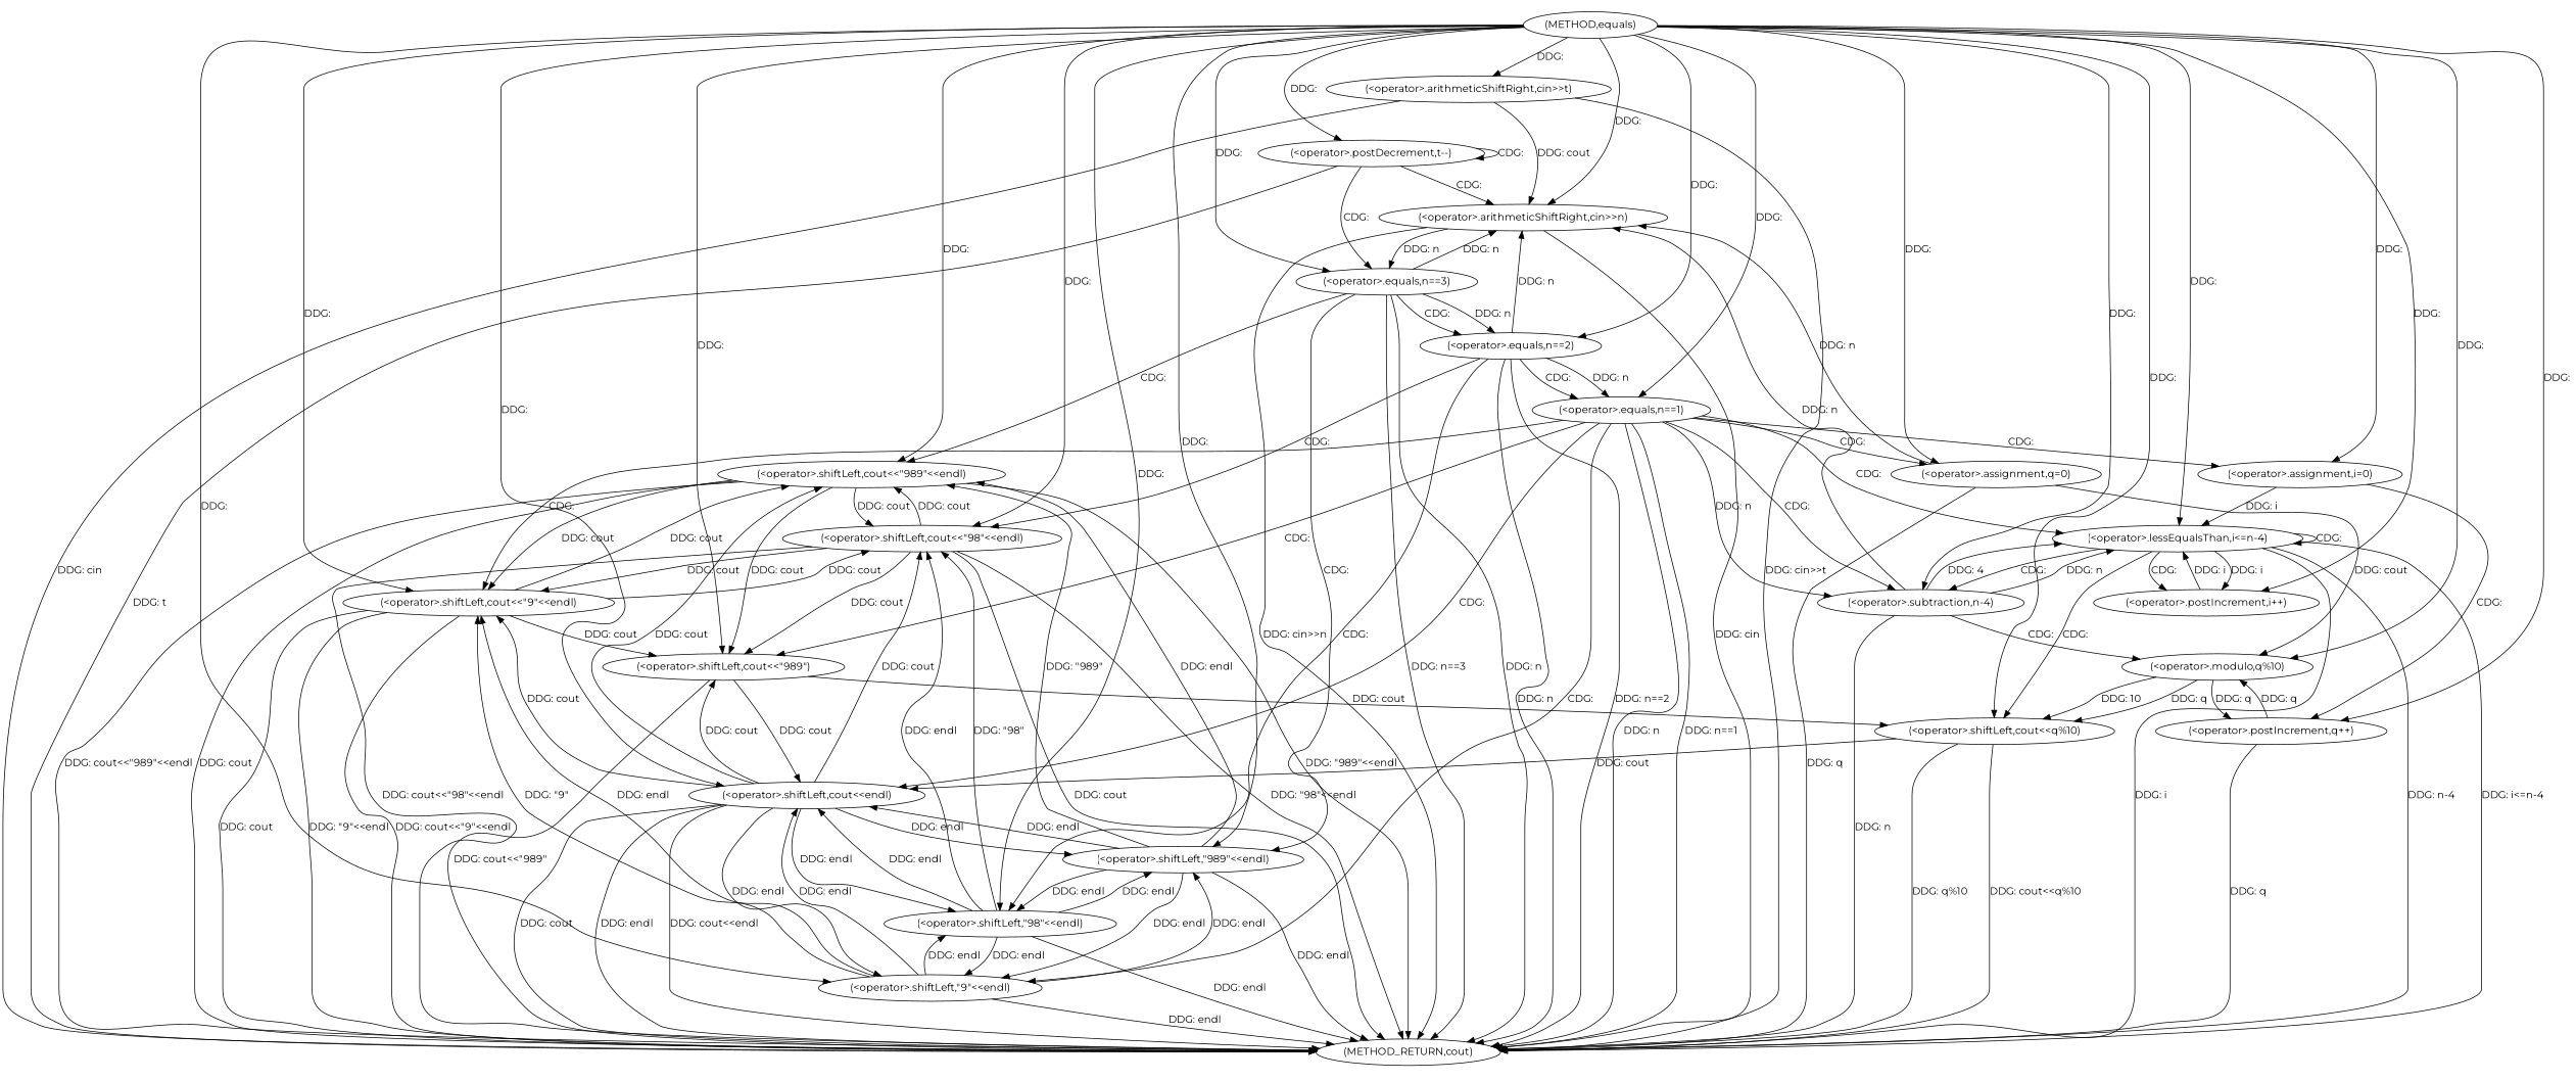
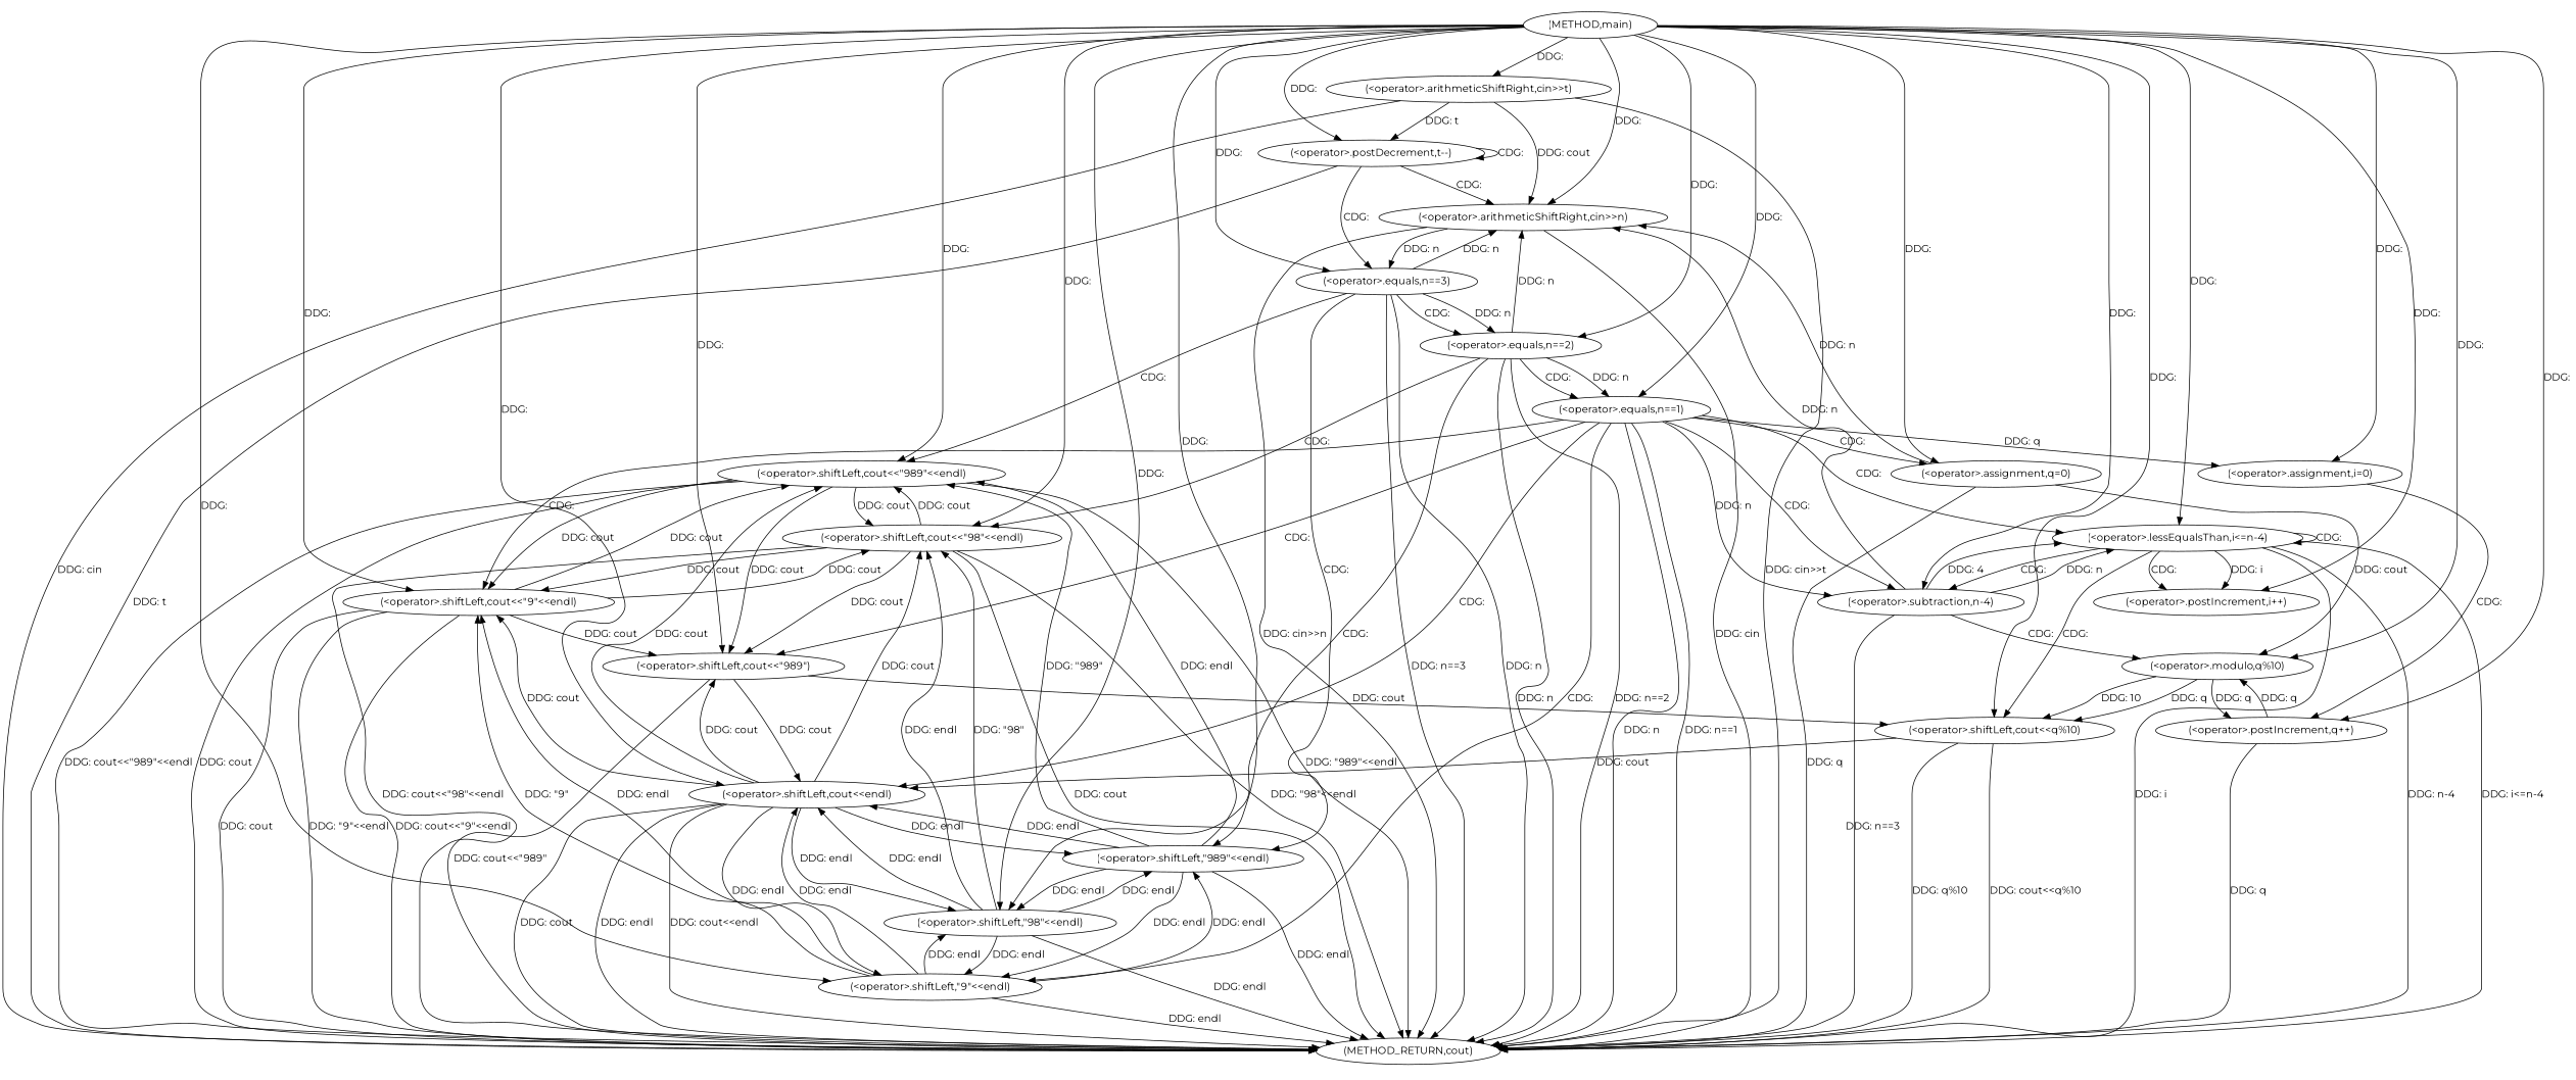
  digraph {
    fontname=Montserrat
    node [fontname=Montserrat]
    edge [fontname=Montserrat]
-   n1 [label="(METHOD,equals)"]
+   n1 [label="(METHOD,main)"]
    n2 [label="(<operator>.arithmeticShiftRight,cin>>t)"]
    n3 [label="(<operator>.postDecrement,t--)"]
    n4 [label="(<operator>.arithmeticShiftRight,cin>>n)"]
    n5 [label="(<operator>.equals,n==3)"]
    n6 [label="(<operator>.shiftLeft,cout<<\"989\"<<endl)"]
    n7 [label="(<operator>.equals,n==2)"]
    n8 [label="(<operator>.shiftLeft,\"989\"<<endl)"]
    n9 [label="(<operator>.shiftLeft,cout<<\"98\"<<endl)"]
    n10 [label="(<operator>.equals,n==1)"]
    n11 [label="(<operator>.shiftLeft,\"98\"<<endl)"]
    n12 [label="(<operator>.shiftLeft,cout<<\"9\"<<endl)"]
    n13 [label="(<operator>.assignment,q=0)"]
    n14 [label="(<operator>.shiftLeft,cout<<\"989\")"]
    n15 [label="(<operator>.shiftLeft,cout<<endl)"]
    n16 [label="(<operator>.shiftLeft,\"9\"<<endl)"]
    n17 [label="(<operator>.assignment,i=0)"]
    n18 [label="(<operator>.lessEqualsThan,i<=n-4)"]
    n19 [label="(<operator>.postIncrement,i++)"]
    n20 [label="(<operator>.shiftLeft,cout<<q%10)"]
    n21 [label="(<operator>.postIncrement,q++)"]
    n22 [label="(<operator>.subtraction,n-4)"]
    n23 [label="(<operator>.modulo,q%10)"]
    n24 [label="(METHOD_RETURN,cout)"]
    n1 -> n2 [label="DDG: "]
    n1 -> n3 [label="DDG: "]
    n1 -> n4 [label="DDG: "]
    n1 -> n5 [label="DDG: "]
    n1 -> n6 [label="DDG: "]
    n1 -> n7 [label="DDG: "]
    n1 -> n8 [label="DDG: "]
    n1 -> n9 [label="DDG: "]
    n1 -> n10 [label="DDG: "]
    n1 -> n11 [label="DDG: "]
    n1 -> n12 [label="DDG: "]
    n1 -> n13 [label="DDG: "]
    n1 -> n14 [label="DDG: "]
    n1 -> n15 [label="DDG: "]
    n1 -> n16 [label="DDG: "]
    n1 -> n17 [label="DDG: "]
    n1 -> n18 [label="DDG: "]
    n1 -> n19 [label="DDG: "]
    n1 -> n20 [label="DDG: "]
    n1 -> n21 [label="DDG: "]
    n1 -> n22 [label="DDG: "]
    n1 -> n23 [label="DDG: "]
+   n2 -> n3 [label="DDG: t"]
    n2 -> n4 [label="DDG: cout"]
    n2 -> n24 [label="DDG: cin"]
    n2 -> n24 [label="DDG: cin>>t"]
    n3 -> n3 [label="CDG: "]
    n3 -> n4 [label="CDG: "]
    n3 -> n5 [label="CDG: "]
    n3 -> n24 [label="DDG: t"]
    n4 -> n5 [label="DDG: n"]
    n4 -> n24 [label="DDG: cin"]
    n4 -> n24 [label="DDG: cin>>n"]
    n5 -> n4 [label="DDG: n"]
    n5 -> n6 [label="CDG: "]
    n5 -> n7 [label="DDG: n"]
    n5 -> n7 [label="CDG: "]
    n5 -> n8 [label="CDG: "]
    n5 -> n24 [label="DDG: n"]
    n5 -> n24 [label="DDG: n==3"]
    n6 -> n9 [label="DDG: cout"]
    n6 -> n12 [label="DDG: cout"]
    n6 -> n14 [label="DDG: cout"]
    n6 -> n24 [label="DDG: cout"]
    n6 -> n24 [label="DDG: \"989\"<<endl"]
    n6 -> n24 [label="DDG: cout<<\"989\"<<endl"]
    n7 -> n4 [label="DDG: n"]
    n7 -> n9 [label="CDG: "]
    n7 -> n10 [label="DDG: n"]
    n7 -> n10 [label="CDG: "]
    n7 -> n11 [label="CDG: "]
    n7 -> n24 [label="DDG: n"]
    n7 -> n24 [label="DDG: n==2"]
    n8 -> n6 [label="DDG: \"989\""]
    n8 -> n6 [label="DDG: endl"]
    n8 -> n11 [label="DDG: endl"]
    n8 -> n15 [label="DDG: endl"]
    n8 -> n16 [label="DDG: endl"]
    n8 -> n24 [label="DDG: endl"]
    n9 -> n6 [label="DDG: cout"]
    n9 -> n12 [label="DDG: cout"]
    n9 -> n14 [label="DDG: cout"]
    n9 -> n24 [label="DDG: cout"]
    n9 -> n24 [label="DDG: \"98\"<<endl"]
    n9 -> n24 [label="DDG: cout<<\"98\"<<endl"]
    n10 -> n12 [label="CDG: "]
    n10 -> n13 [label="CDG: "]
    n10 -> n14 [label="CDG: "]
    n10 -> n15 [label="CDG: "]
    n10 -> n16 [label="CDG: "]
-   n10 -> n17 [label="CDG: "]
+   n10 -> n17 [label="DDG: q"]
    n10 -> n18 [label="CDG: "]
    n10 -> n22 [label="DDG: n"]
    n10 -> n22 [label="CDG: "]
    n10 -> n24 [label="DDG: n"]
    n10 -> n24 [label="DDG: n==1"]
    n11 -> n8 [label="DDG: endl"]
    n11 -> n9 [label="DDG: endl"]
    n11 -> n9 [label="DDG: \"98\""]
    n11 -> n15 [label="DDG: endl"]
    n11 -> n16 [label="DDG: endl"]
    n11 -> n24 [label="DDG: endl"]
    n12 -> n6 [label="DDG: cout"]
    n12 -> n9 [label="DDG: cout"]
    n12 -> n14 [label="DDG: cout"]
    n12 -> n24 [label="DDG: cout"]
    n12 -> n24 [label="DDG: \"9\"<<endl"]
    n12 -> n24 [label="DDG: cout<<\"9\"<<endl"]
    n13 -> n4 [label="DDG: n"]
    n13 -> n23 [label="DDG: cout"]
    n13 -> n24 [label="DDG: q"]
    n14 -> n15 [label="DDG: cout"]
    n14 -> n20 [label="DDG: cout"]
    n14 -> n24 [label="DDG: cout<<\"989\""]
    n15 -> n6 [label="DDG: cout"]
    n15 -> n8 [label="DDG: endl"]
    n15 -> n9 [label="DDG: cout"]
    n15 -> n11 [label="DDG: endl"]
    n15 -> n12 [label="DDG: cout"]
    n15 -> n14 [label="DDG: cout"]
    n15 -> n16 [label="DDG: endl"]
    n15 -> n24 [label="DDG: cout"]
    n15 -> n24 [label="DDG: endl"]
    n15 -> n24 [label="DDG: cout<<endl"]
    n16 -> n8 [label="DDG: endl"]
    n16 -> n11 [label="DDG: endl"]
    n16 -> n12 [label="DDG: endl"]
    n16 -> n12 [label="DDG: \"9\""]
    n16 -> n15 [label="DDG: endl"]
    n16 -> n24 [label="DDG: endl"]
-   n17 -> n18 [label="DDG: i"]
    n17 -> n21 [label="CDG: "]
    n18 -> n18 [label="CDG: "]
    n18 -> n19 [label="DDG: i"]
    n18 -> n19 [label="CDG: "]
    n18 -> n20 [label="CDG: "]
    n18 -> n22 [label="CDG: "]
    n18 -> n24 [label="DDG: i"]
    n18 -> n24 [label="DDG: n-4"]
    n18 -> n24 [label="DDG: i<=n-4"]
-   n19 -> n18 [label="DDG: i"]
    n20 -> n15 [label="DDG: cout"]
    n20 -> n24 [label="DDG: q%10"]
    n20 -> n24 [label="DDG: cout<<q%10"]
    n21 -> n23 [label="DDG: q"]
    n21 -> n24 [label="DDG: q"]
    n22 -> n4 [label="DDG: n"]
    n22 -> n18 [label="DDG: n"]
    n22 -> n18 [label="DDG: 4"]
    n22 -> n23 [label="CDG: "]
-   n22 -> n24 [label="DDG: n"]
+   n22 -> n24 [label="DDG: n==3"]
    n23 -> n20 [label="DDG: q"]
    n23 -> n20 [label="DDG: 10"]
    n23 -> n21 [label="DDG: q"]
  }
